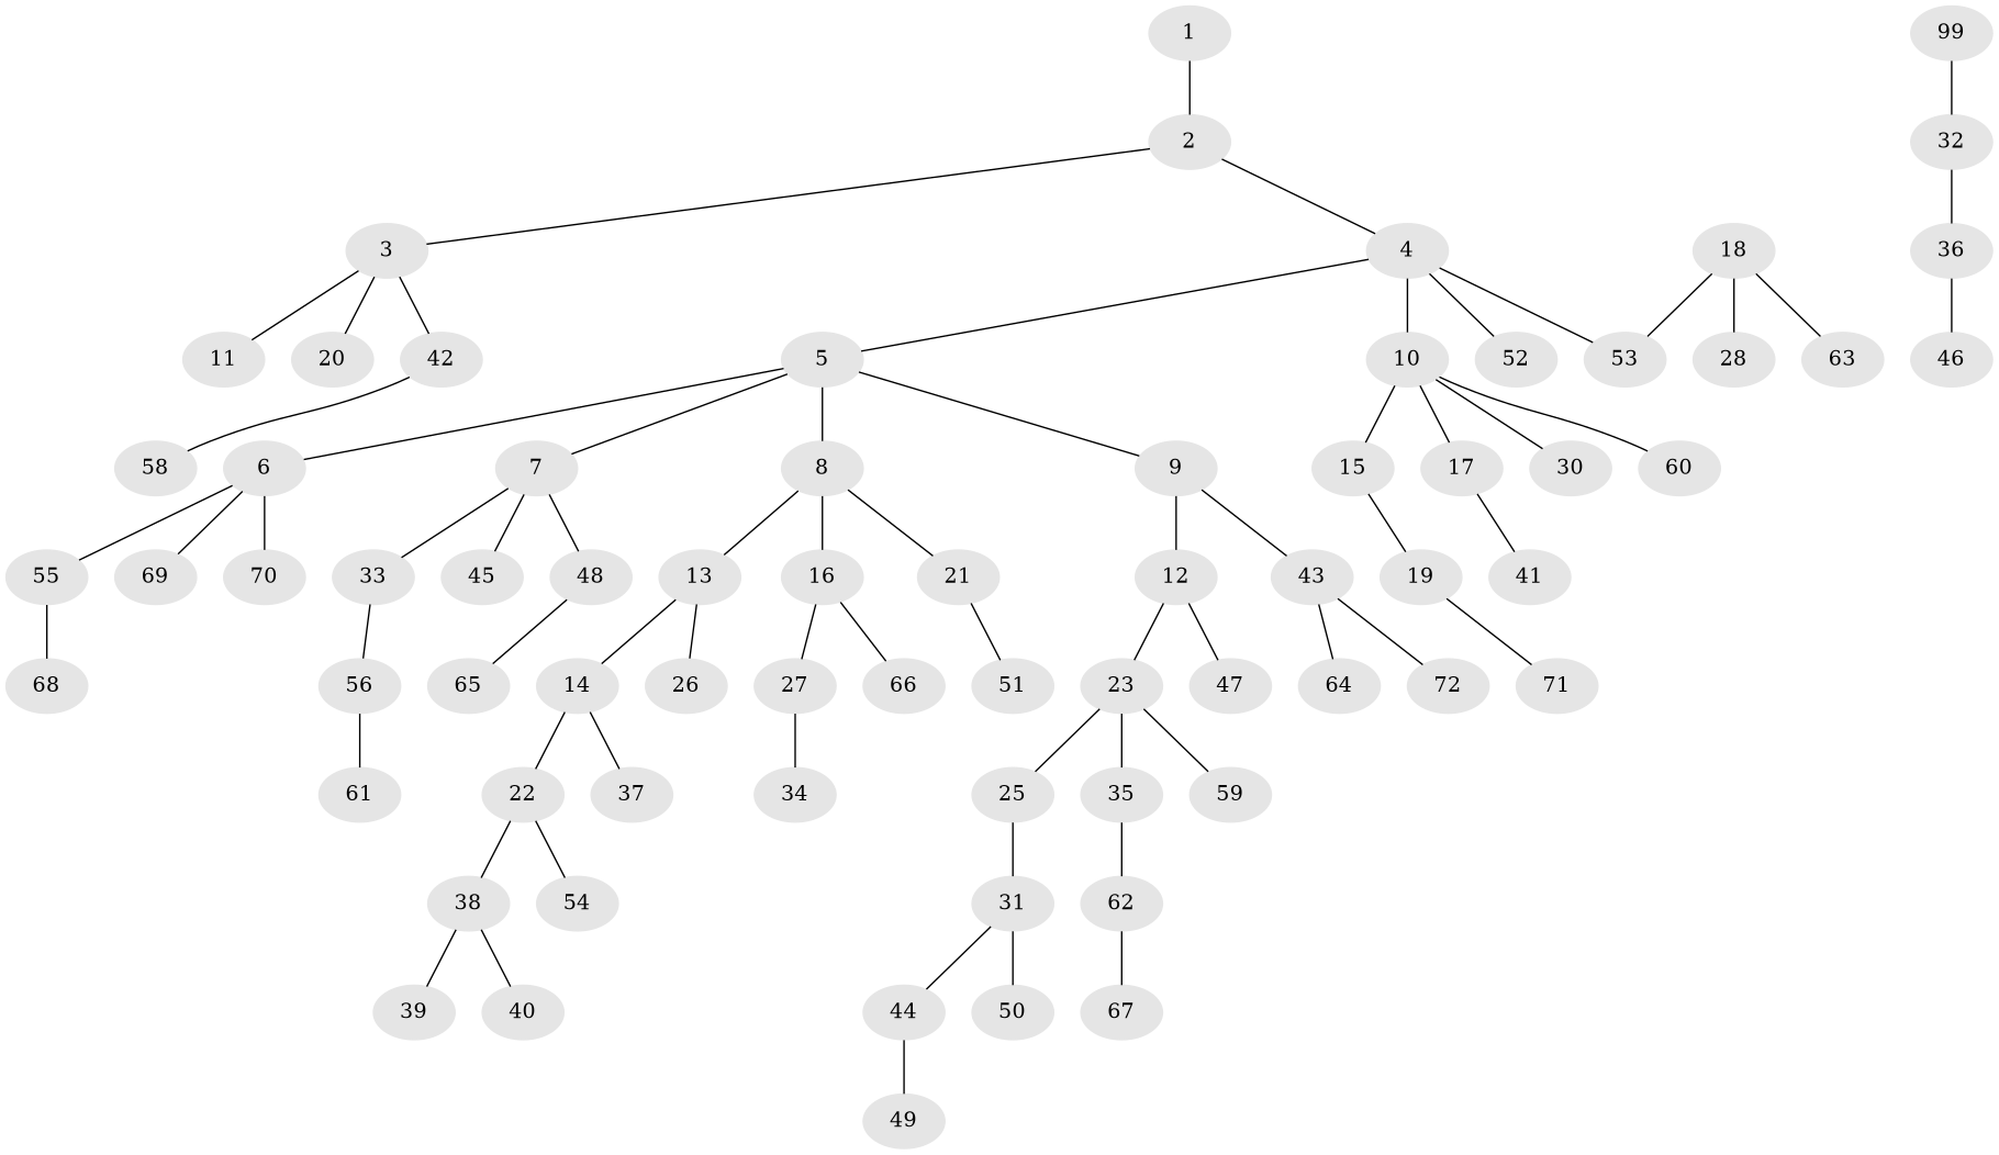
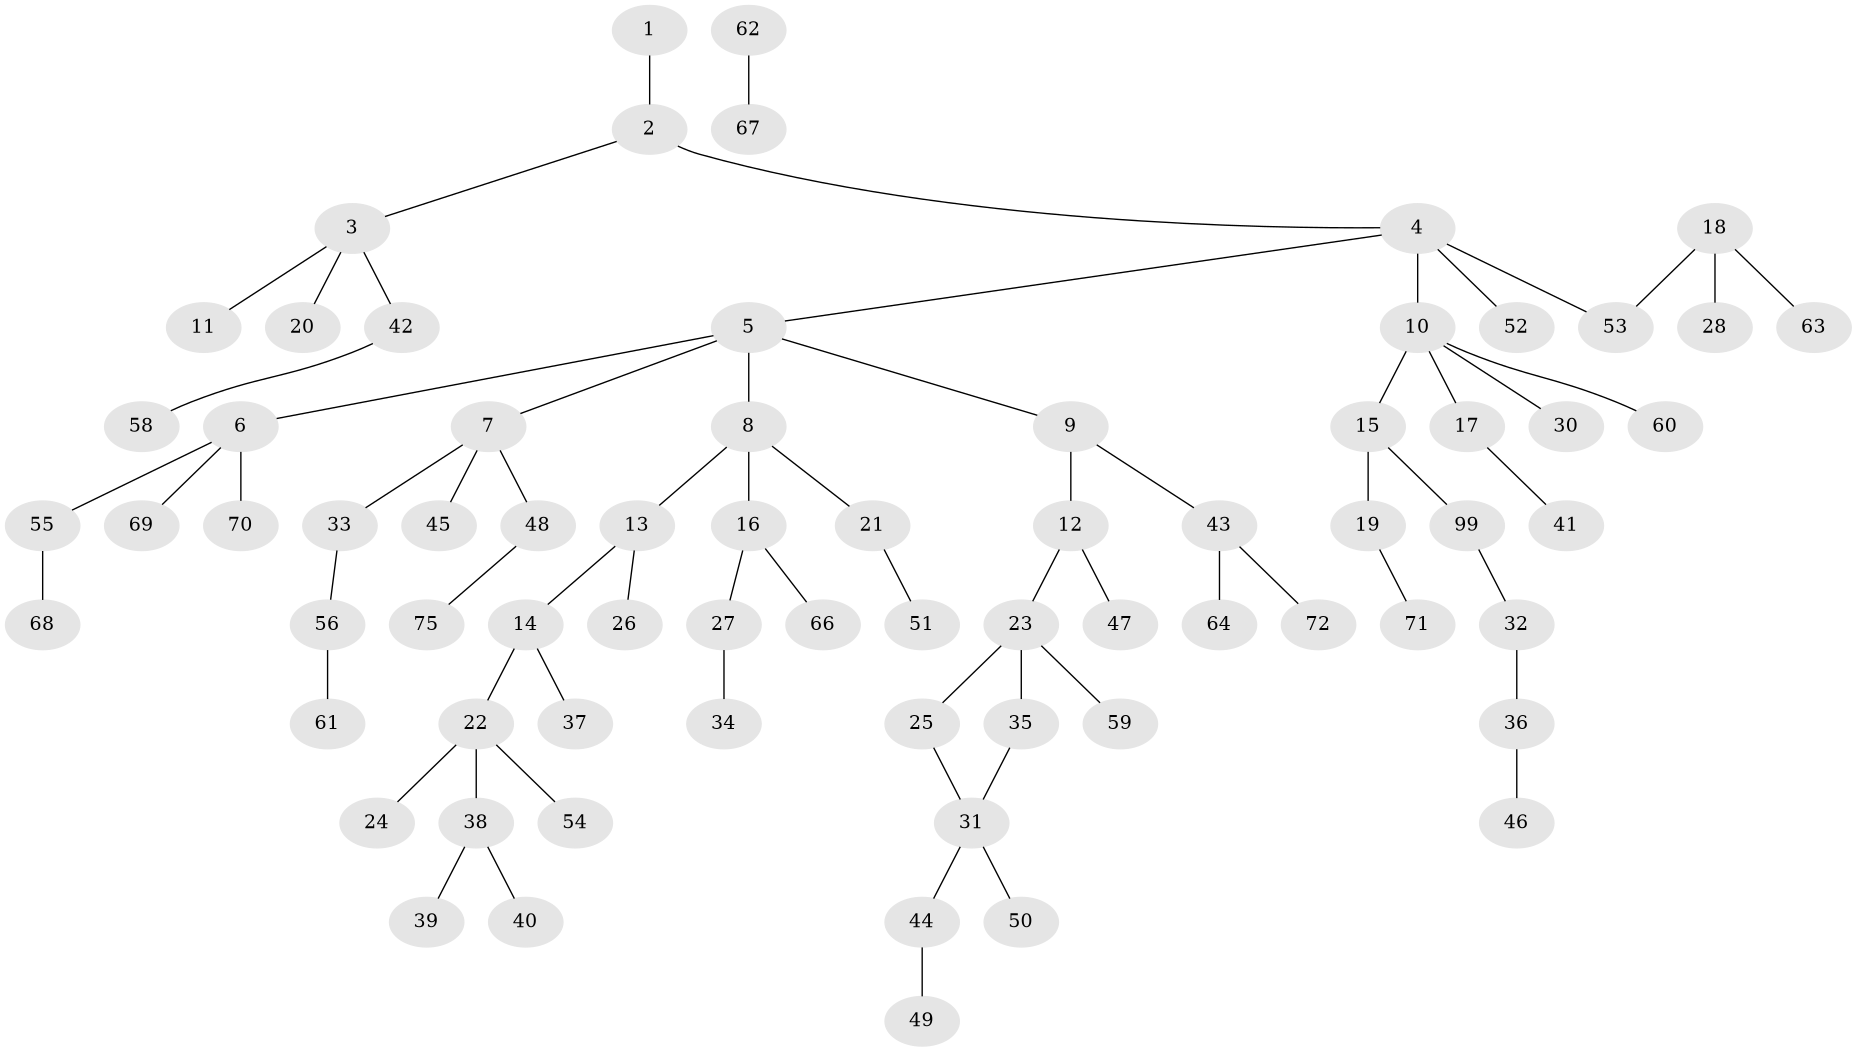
  graph {
    node [color=gray90 style=filled]
    1
    2
    3
    4
    11
    20
    42
    5
    10
    52
    53
    58
    6
    7
    8
    9
    15
    17
    30
    60
    18
    28
    63
    55
    69
    70
    33
    45
    48
    13
    16
    21
    12
    43
    68
    56
-   65
+   65 [label=75]
    14
    26
    27
    66
    51
    23
    47
    64
    72
    19
    n48 [label=99]
    41
    25
    35
    59
    22
    37
+   24
    38
    54
    71
    32
    34
    39
    40
    31
    62
    44
    50
    36
    49
    46
    61
    67
    1 -- 2
    2 -- 3
    2 -- 4
    3 -- 11
    3 -- 20
    3 -- 42
    4 -- 5
    4 -- 10
    4 -- 52
    4 -- 53
    42 -- 58
    5 -- 6
    5 -- 7
    5 -- 8
    5 -- 9
    10 -- 15
    10 -- 17
    10 -- 30
    10 -- 60
    6 -- 55
    6 -- 69
    6 -- 70
    7 -- 33
    7 -- 45
    7 -- 48
    8 -- 13
    8 -- 16
    8 -- 21
    9 -- 12
    9 -- 43
    15 -- 19
+   15 -- n48
    17 -- 41
    18 -- 53
    18 -- 28
    18 -- 63
    55 -- 68
    33 -- 56
    48 -- 65
    13 -- 14
    13 -- 26
    16 -- 27
    16 -- 66
    21 -- 51
    12 -- 23
    12 -- 47
    43 -- 64
    43 -- 72
    56 -- 61
    14 -- 22
    14 -- 37
    27 -- 34
    23 -- 25
    23 -- 35
    23 -- 59
    19 -- 71
    n48 -- 32
    25 -- 31
-   35 -- 62
+   35 -- 31
+   22 -- 24
    22 -- 38
    22 -- 54
    38 -- 39
    38 -- 40
    32 -- 36
    31 -- 44
    31 -- 50
    62 -- 67
    44 -- 49
    36 -- 46
  }
